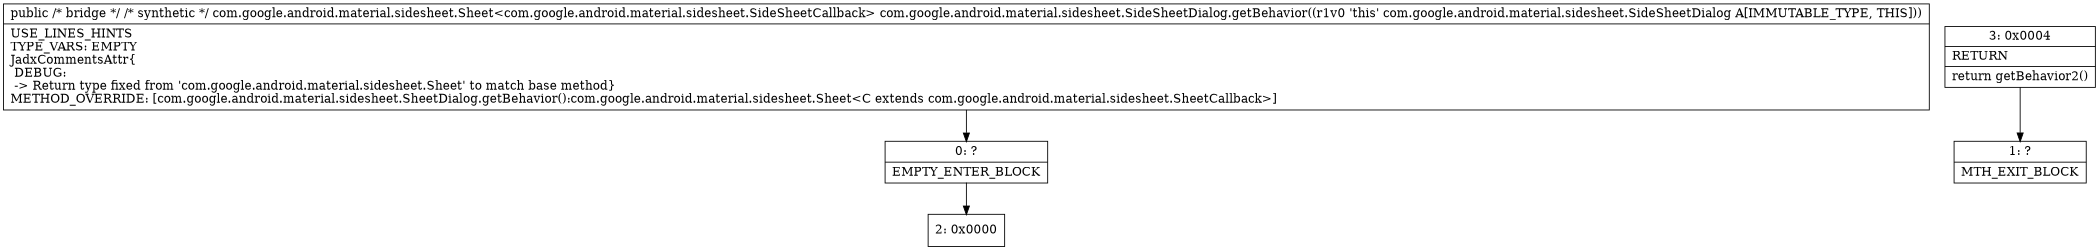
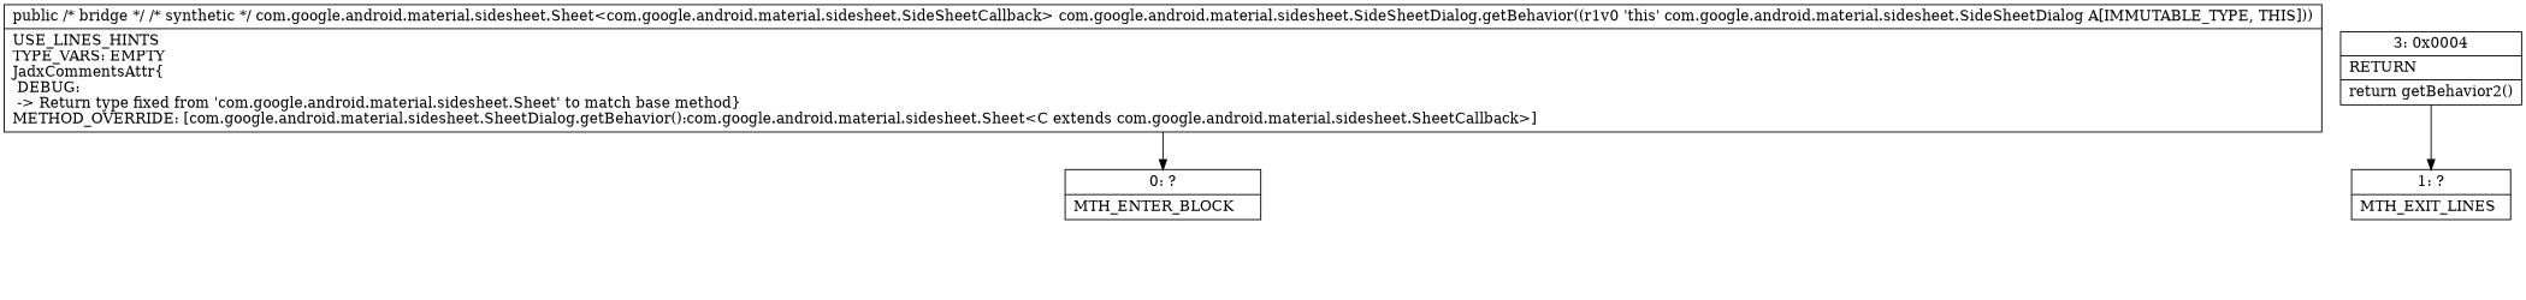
  digraph {
    node [shape=record]
-   n1 [label="{0\:\ ?|EMPTY_ENTER_BLOCK\l}"]
-   n2 [label="{2\:\ 0x0000}"]
+   n1 [label="{0\:\ ?|MTH_ENTER_BLOCK\l}"]
    n3 [label="{3\:\ 0x0004|RETURN\l|return getBehavior2()\l}"]
-   n4 [label="{1\:\ ?|MTH_EXIT_BLOCK\l}"]
+   n4 [label="{1\:\ ?|MTH_EXIT_LINES\l}"]
    n5 [label="{public \/* bridge *\/ \/* synthetic *\/ com.google.android.material.sidesheet.Sheet\<com.google.android.material.sidesheet.SideSheetCallback\> com.google.android.material.sidesheet.SideSheetDialog.getBehavior((r1v0 'this' com.google.android.material.sidesheet.SideSheetDialog A[IMMUTABLE_TYPE, THIS]))  | USE_LINES_HINTS\lTYPE_VARS: EMPTY\lJadxCommentsAttr\{\l DEBUG: \l \-\> Return type fixed from 'com.google.android.material.sidesheet.Sheet' to match base method\}\lMETHOD_OVERRIDE: [com.google.android.material.sidesheet.SheetDialog.getBehavior():com.google.android.material.sidesheet.Sheet\<C extends com.google.android.material.sidesheet.SheetCallback\>]\l}"]
-   n1 -> n2
    n3 -> n4
    n5 -> n1
  }
